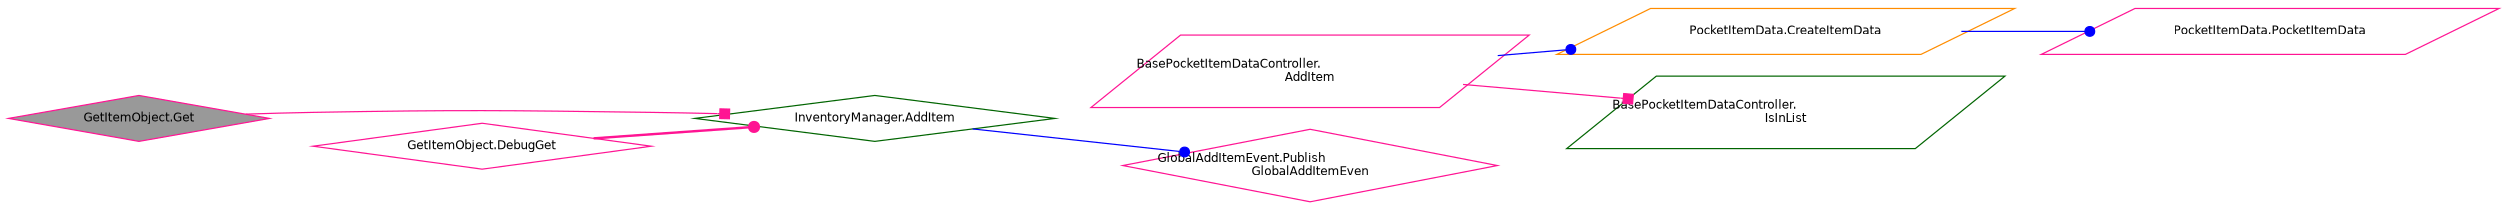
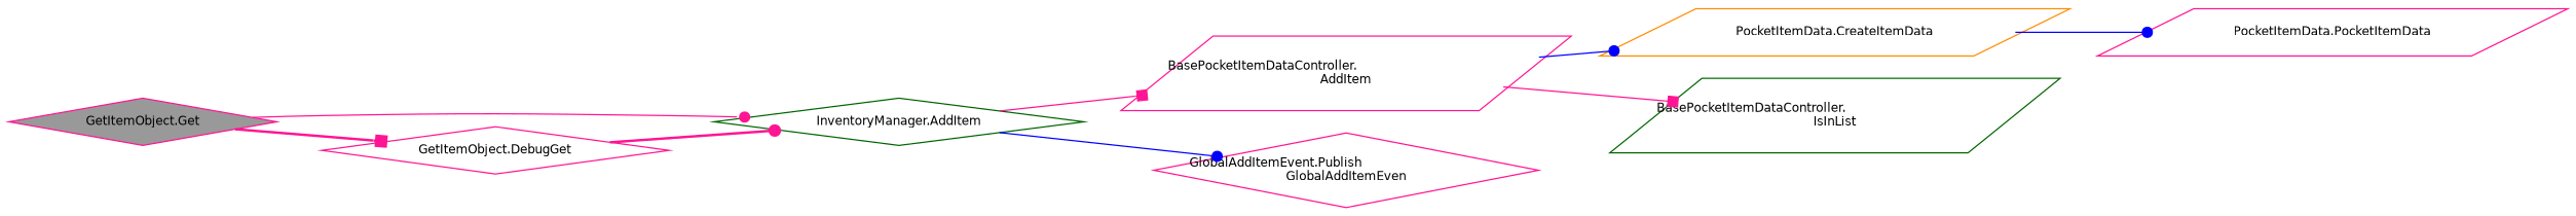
  digraph {
    rankdir=LR
    node [color=deeppink fillcolor=white fontname=Helvetica fontsize=10 shape=diamond style=filled]
    edge [arrowhead=box color=deeppink fontname=Helvetica fontsize=10 labelfontname=Helvetica labelfontsize=10 style=solid]
    n1 [fillcolor=grey60 fontcolor=black height=0.2 label="GetItemObject.Get" width=0.4]
    n2 [color=darkgreen height=0.2 label="InventoryManager.AddItem" width=0.4]
    n3 [height=0.2 label="GetItemObject.DebugGet" width=0.4]
    n4 [height=0.2 label="BasePocketItemDataController.\lAddItem" shape=parallelogram width=0.4]
    n5 [height=0.2 label="GlobalAddItemEvent.Publish\lGlobalAddItemEven" width=0.4]
    n6 [color=darkorange height=0.2 label="PocketItemData.CreateItemData" shape=parallelogram width=0.4]
    n7 [color=darkgreen height=0.2 label="BasePocketItemDataController.\lIsInList" shape=parallelogram width=0.4]
    n8 [height=0.2 label="PocketItemData.PocketItemData" shape=parallelogram width=0.4]
-   n1 -> n2
+   n1 -> n2 [arrowhead=dot]
+   n1 -> n3 [style=bold]
+   n2 -> n4
    n2 -> n5 [arrowhead=dot color=blue]
    n3 -> n2 [arrowhead=dot style=bold]
    n4 -> n6 [arrowhead=dot color=blue]
    n4 -> n7
    n6 -> n8 [arrowhead=dot color=blue]
  }
